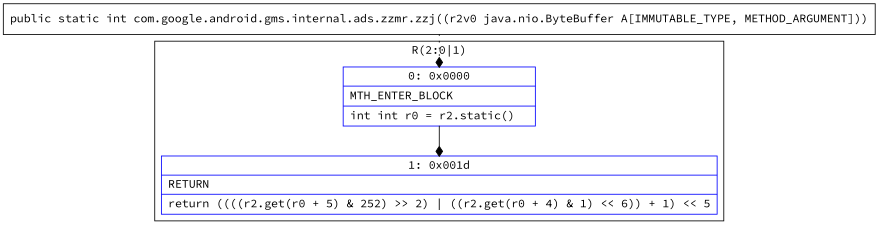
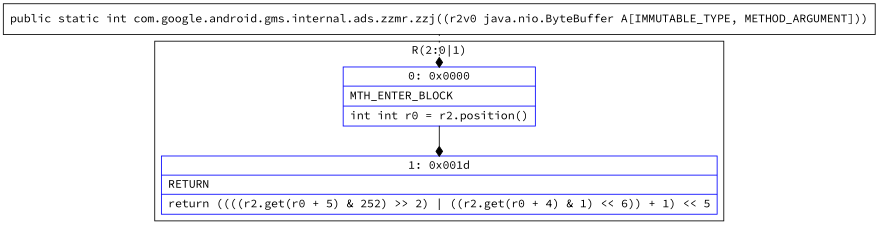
  digraph {
    fontname="Source Code Pro"
    node [color=blue shape=record fontname="Source Code Pro"]
    edge [arrowhead=diamond fontname="Source Code Pro"]
-   n1 [label="{0\:\ 0x0000|MTH_ENTER_BLOCK\l|int int r0 = r2.static()\l}"]
+   n1 [label="{0\:\ 0x0000|MTH_ENTER_BLOCK\l|int int r0 = r2.position()\l}"]
    n2 [label="{1\:\ 0x001d|RETURN\l|return ((((r2.get(r0 + 5) & 252) \>\> 2) \| ((r2.get(r0 + 4) & 1) \<\< 6)) + 1) \<\< 5\l}"]
    n3 [label="{public static int com.google.android.gms.internal.ads.zzmr.zzj((r2v0 java.nio.ByteBuffer A[IMMUTABLE_TYPE, METHOD_ARGUMENT])) }" color=""]
    subgraph cluster_1 {
      label="R(2:0|1)"
      n1
      n2
    }
    n1 -> n2 [style=solid]
    n3 -> n1 [style=dotted]
  }
